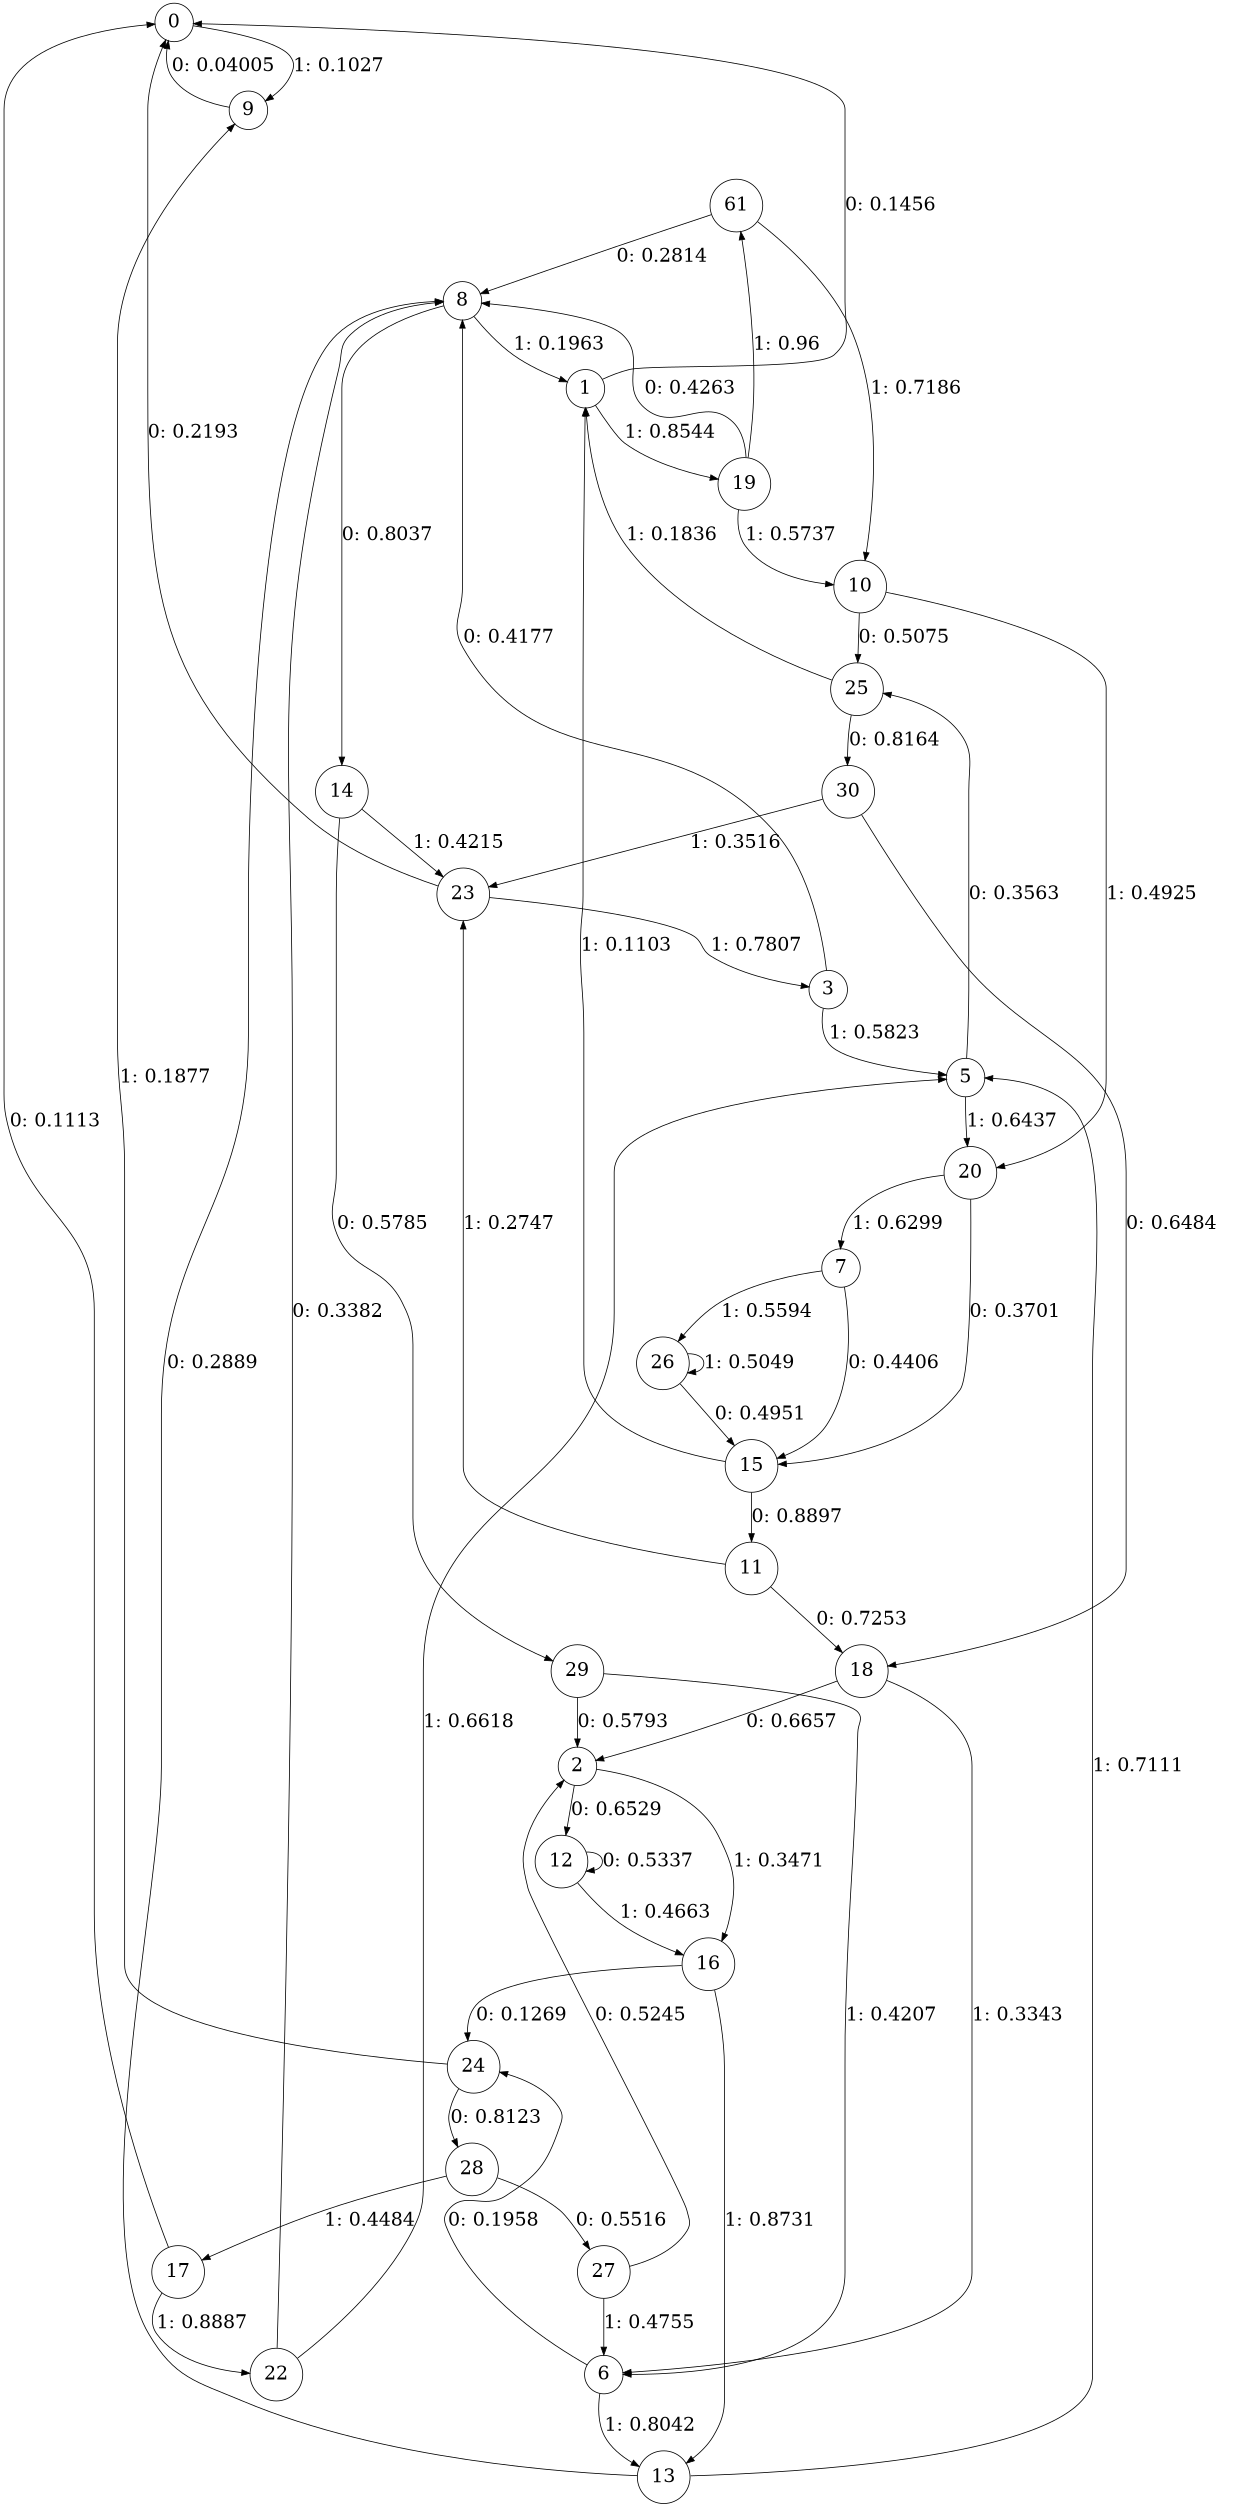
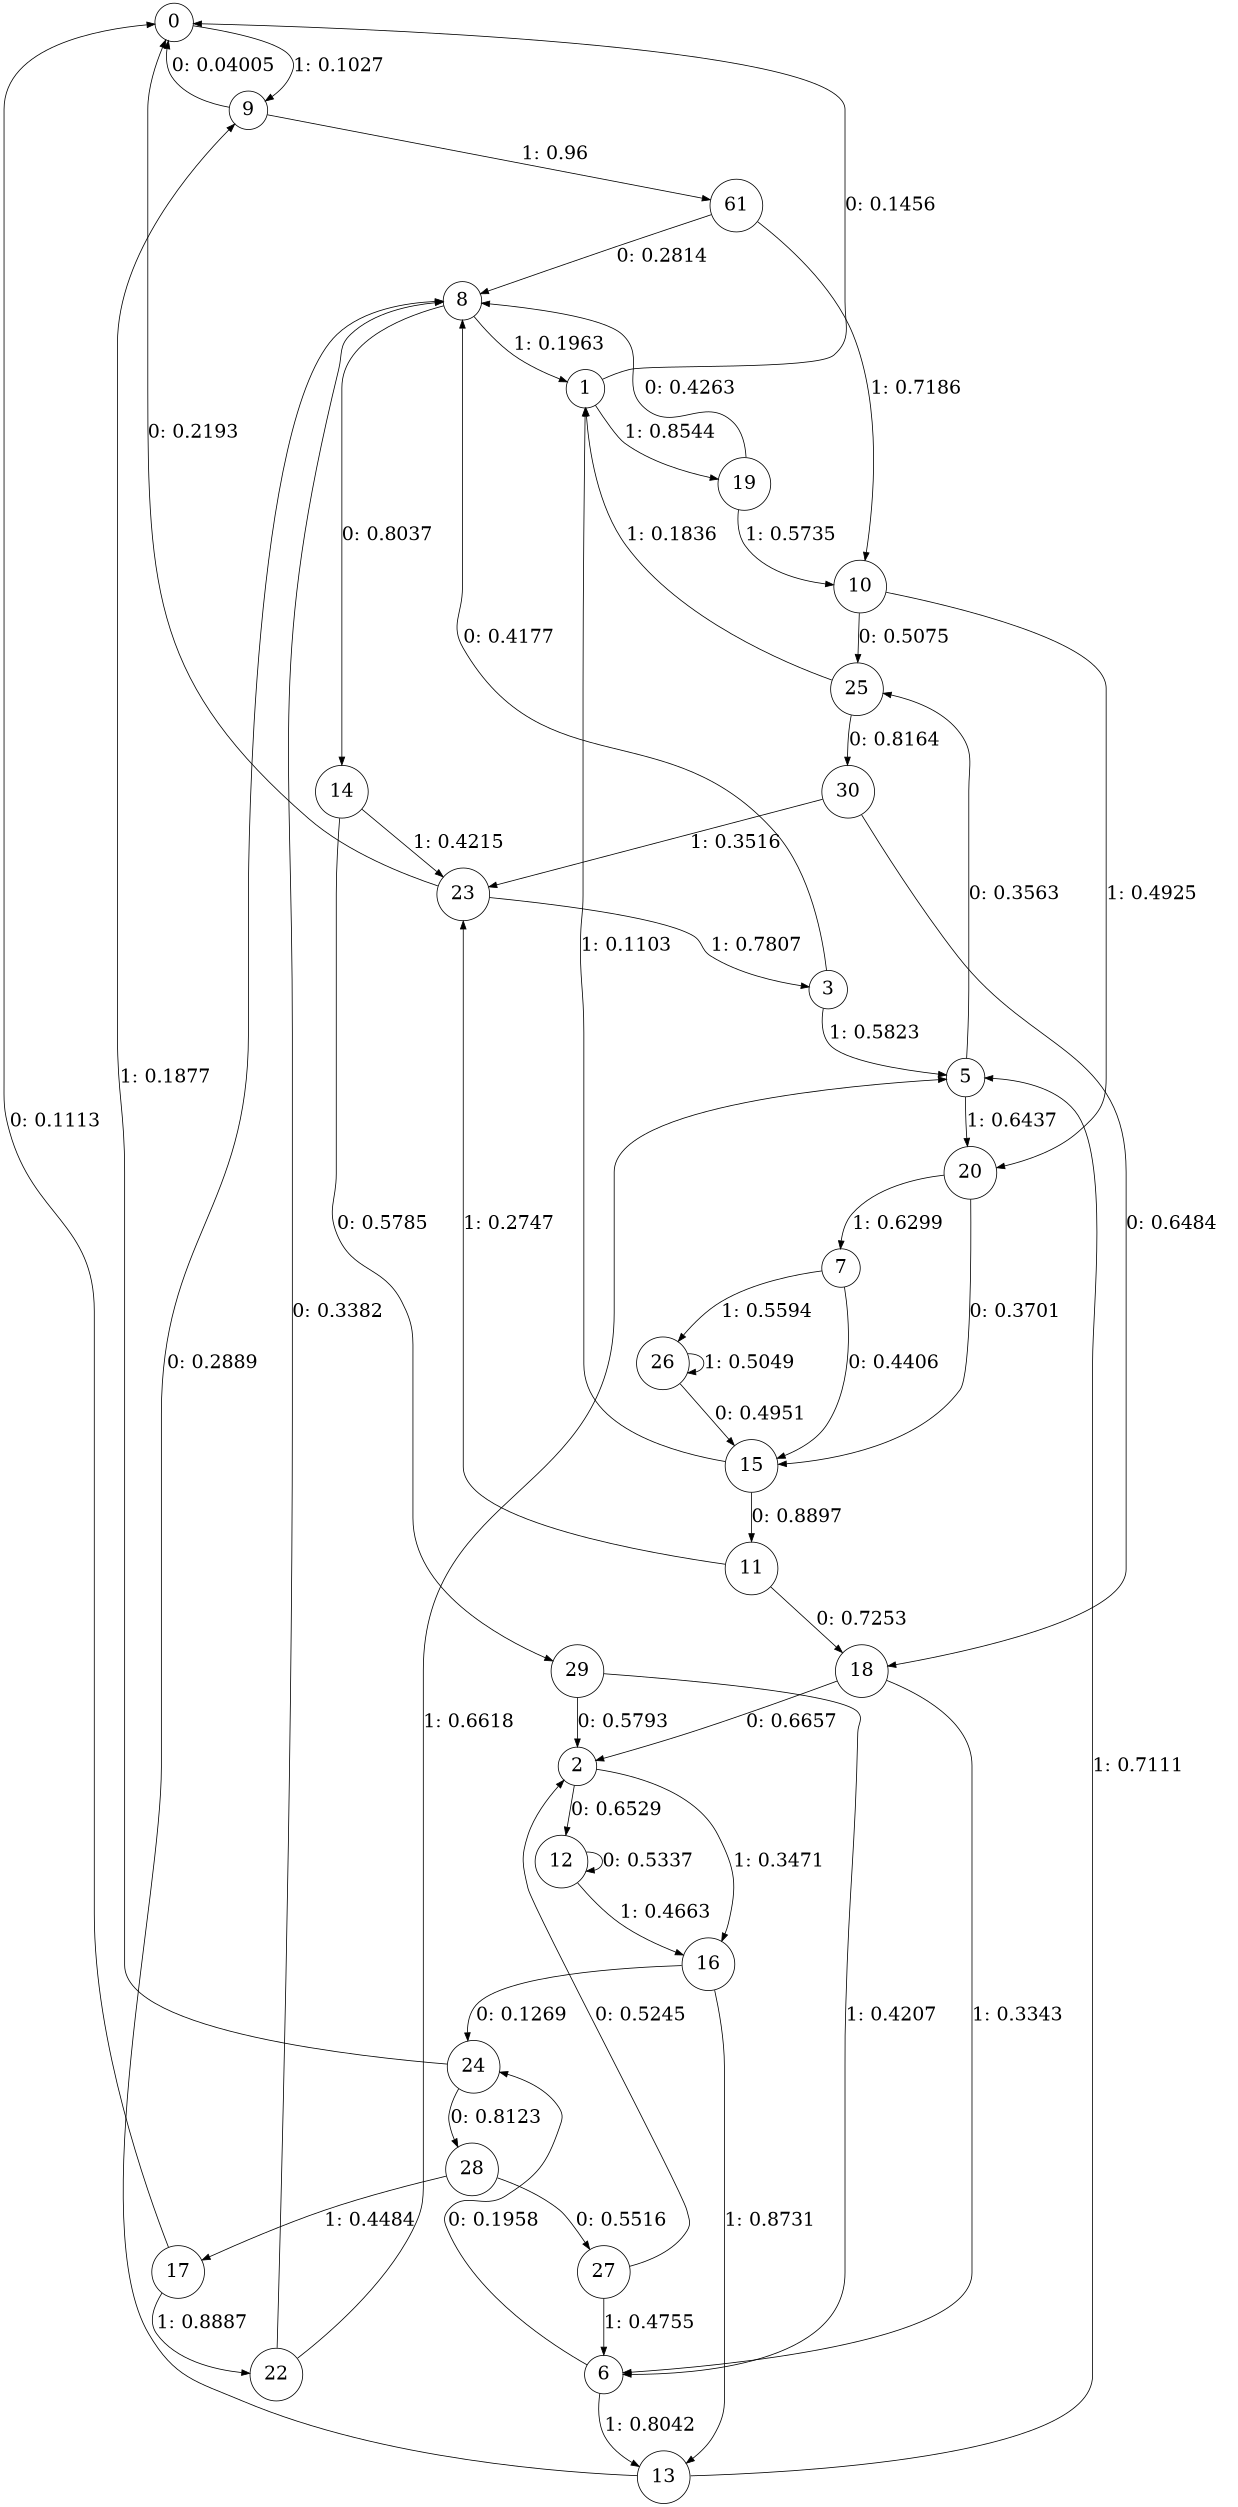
  digraph {
    node [fontsize=24 shape=circle]
    edge [fontsize=24]
    0
    9
    n3 [label=61]
    27
    2
    6
    17
    22
    8
    10
    1
    19
    14
    25
    20
    12
    16
    24
    13
    28
    5
    3
    23
    29
    30
    7
    15
    18
    26
    11
    0 -> 9 [label="1: 0.1027   "]
    9 -> 0 [label="0: 0.04005  "]
-   19 -> n3 [label="1: 0.96     "]
+   9 -> n3 [label="1: 0.96     "]
    n3 -> 8 [label="0: 0.2814   "]
    n3 -> 10 [label="1: 0.7186   "]
    27 -> 2 [label="0: 0.5245   "]
    27 -> 6 [label="1: 0.4755   "]
    2 -> 12 [label="0: 0.6529   "]
    2 -> 16 [label="1: 0.3471   "]
    6 -> 24 [label="0: 0.1958   "]
    6 -> 13 [label="1: 0.8042   "]
    17 -> 0 [label="0: 0.1113   "]
    17 -> 22 [label="1: 0.8887   "]
    22 -> 8 [label="0: 0.3382   "]
    22 -> 5 [label="1: 0.6618   "]
    8 -> 1 [label="1: 0.1963   "]
    8 -> 14 [label="0: 0.8037   "]
    10 -> 25 [label="0: 0.5075   "]
    10 -> 20 [label="1: 0.4925   "]
    1 -> 0 [label="0: 0.1456   "]
    1 -> 19 [label="1: 0.8544   "]
    19 -> 8 [label="0: 0.4263   "]
-   19 -> 10 [label="1: 0.5737   "]
+   19 -> 10 [label="1: 0.5735   "]
    14 -> 23 [label="1: 0.4215   "]
    14 -> 29 [label="0: 0.5785   "]
    25 -> 1 [label="1: 0.1836   "]
    25 -> 30 [label="0: 0.8164   "]
    20 -> 7 [label="1: 0.6299   "]
    20 -> 15 [label="0: 0.3701   "]
    12 -> 12 [label="0: 0.5337   "]
    12 -> 16 [label="1: 0.4663   "]
    16 -> 24 [label="0: 0.1269   "]
    16 -> 13 [label="1: 0.8731   "]
    24 -> 9 [label="1: 0.1877   "]
    24 -> 28 [label="0: 0.8123   "]
    13 -> 8 [label="0: 0.2889   "]
    13 -> 5 [label="1: 0.7111   "]
    28 -> 27 [label="0: 0.5516   "]
    28 -> 17 [label="1: 0.4484   "]
    5 -> 25 [label="0: 0.3563   "]
    5 -> 20 [label="1: 0.6437   "]
    3 -> 8 [label="0: 0.4177   "]
    3 -> 5 [label="1: 0.5823   "]
    23 -> 0 [label="0: 0.2193   "]
    23 -> 3 [label="1: 0.7807   "]
    29 -> 2 [label="0: 0.5793   "]
    29 -> 6 [label="1: 0.4207   "]
    30 -> 23 [label="1: 0.3516   "]
    30 -> 18 [label="0: 0.6484   "]
    7 -> 15 [label="0: 0.4406   "]
    7 -> 26 [label="1: 0.5594   "]
    15 -> 1 [label="1: 0.1103   "]
    15 -> 11 [label="0: 0.8897   "]
    18 -> 2 [label="0: 0.6657   "]
    18 -> 6 [label="1: 0.3343   "]
    26 -> 15 [label="0: 0.4951   "]
    26 -> 26 [label="1: 0.5049   "]
    11 -> 23 [label="1: 0.2747   "]
    11 -> 18 [label="0: 0.7253   "]
  }
